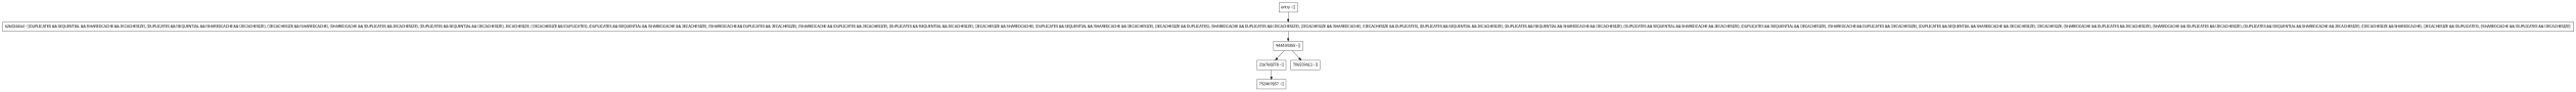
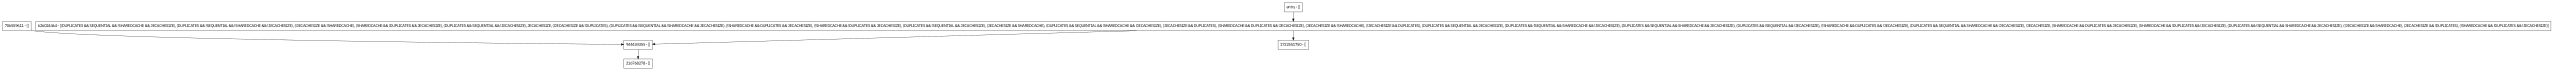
  digraph {
    fontname="IBM Plex Sans"
    node [fontname="IBM Plex Sans" shape=record]
    edge [fontname="IBM Plex Sans"]
-   n2 [label="752469187 - []"]
+   n1 [label="1722551750 - []"]
    n3 [label="entry - []"]
    n4 [label="626024464 - [(DUPLICATES && SEQUENTIAL && !SHAREDCACHE && JECACHESIZE), (DUPLICATES && !SEQUENTIAL && !SHAREDCACHE && !JECACHESIZE), (!JECACHESIZE && !SHAREDCACHE), (SHAREDCACHE && !DUPLICATES && JECACHESIZE), (DUPLICATES && SEQUENTIAL && !JECACHESIZE), JECACHESIZE, (!JECACHESIZE && !DUPLICATES), (DUPLICATES && !SEQUENTIAL && !SHAREDCACHE && JECACHESIZE), (!SHAREDCACHE && DUPLICATES && JECACHESIZE), (!SHAREDCACHE && !DUPLICATES && JECACHESIZE), (DUPLICATES && !SEQUENTIAL && JECACHESIZE), (JECACHESIZE && SHAREDCACHE), (DUPLICATES && SEQUENTIAL && !SHAREDCACHE && !JECACHESIZE), (JECACHESIZE && DUPLICATES), (SHAREDCACHE && DUPLICATES && !JECACHESIZE), (JECACHESIZE && !SHAREDCACHE), (!JECACHESIZE && DUPLICATES), (DUPLICATES && SEQUENTIAL && JECACHESIZE), (DUPLICATES && !SEQUENTIAL && SHAREDCACHE && !JECACHESIZE), (DUPLICATES && SEQUENTIAL && SHAREDCACHE && JECACHESIZE), (DUPLICATES && !SEQUENTIAL && !JECACHESIZE), (!SHAREDCACHE && DUPLICATES && !JECACHESIZE), (DUPLICATES && SEQUENTIAL && SHAREDCACHE && !JECACHESIZE), !JECACHESIZE, (SHAREDCACHE && DUPLICATES && JECACHESIZE), (SHAREDCACHE && !DUPLICATES && !JECACHESIZE), (DUPLICATES && !SEQUENTIAL && SHAREDCACHE && JECACHESIZE), (!JECACHESIZE && SHAREDCACHE), (JECACHESIZE && !DUPLICATES), (!SHAREDCACHE && !DUPLICATES && !JECACHESIZE)]"]
    n5 [label="944434355 - []"]
    n6 [label="216768278 - []"]
    n7 [label="706559611 - []"]
    n3 -> n4
+   n4 -> n1
    n4 -> n5
    n5 -> n6
-   n5 -> n7
-   n6 -> n2
+   n7 -> n5
  }
